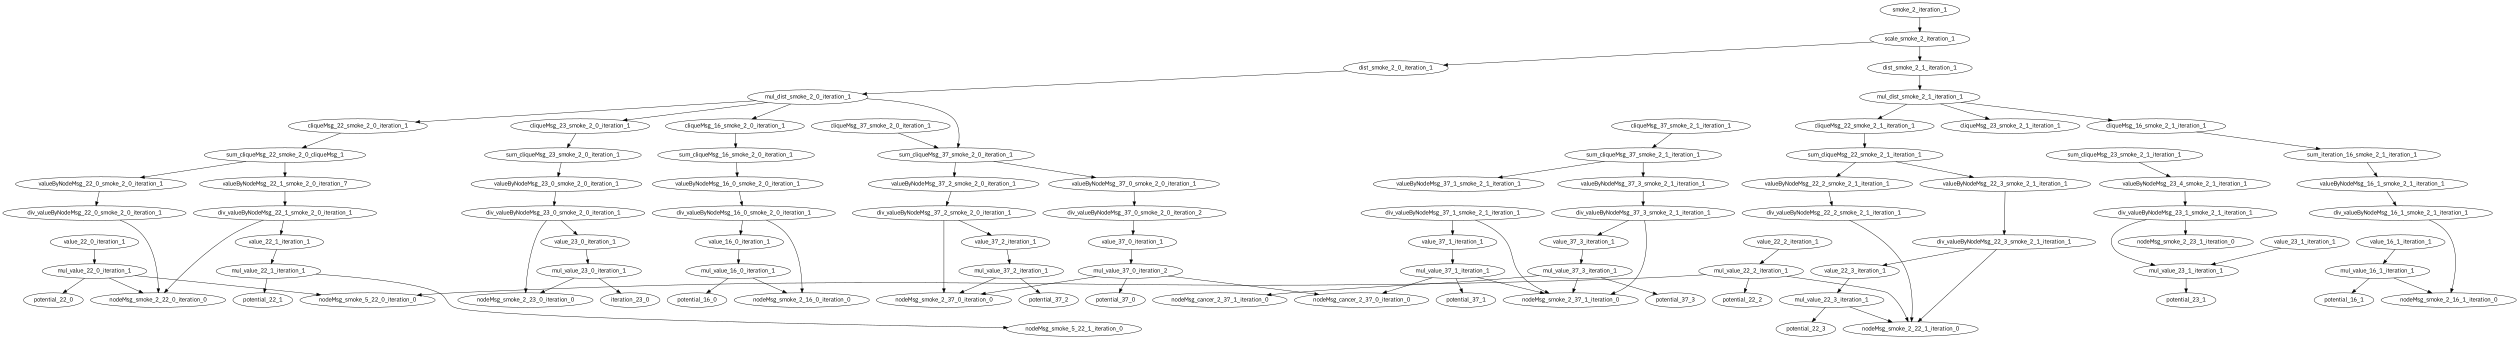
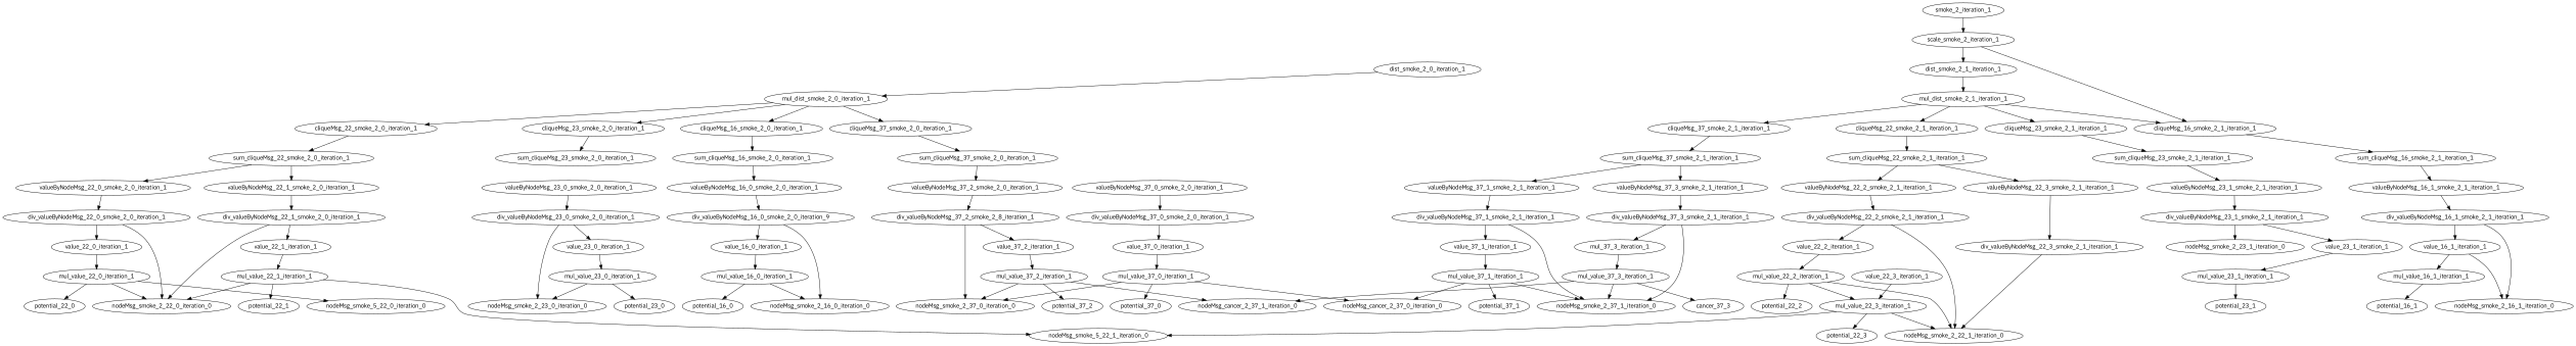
  digraph {
    fontname="IBM Plex Sans"
    node [fontname="IBM Plex Sans"]
    edge [fontname="IBM Plex Sans"]
    n1 [label=smoke_2_iteration_1]
    n2 [label=scale_smoke_2_iteration_1]
    n3 [label=dist_smoke_2_0_iteration_1]
    n4 [label=dist_smoke_2_1_iteration_1]
    n5 [label=mul_dist_smoke_2_0_iteration_1]
    n6 [label=mul_dist_smoke_2_1_iteration_1]
    n7 [label=cliqueMsg_16_smoke_2_0_iteration_1]
    n8 [label=cliqueMsg_22_smoke_2_0_iteration_1]
    n9 [label=cliqueMsg_23_smoke_2_0_iteration_1]
    n10 [label=cliqueMsg_37_smoke_2_0_iteration_1]
    n11 [label=sum_cliqueMsg_16_smoke_2_0_iteration_1]
-   n12 [label=sum_cliqueMsg_22_smoke_2_0_cliqueMsg_1]
+   n12 [label=sum_cliqueMsg_22_smoke_2_0_iteration_1]
    n13 [label=sum_cliqueMsg_23_smoke_2_0_iteration_1]
    n14 [label=sum_cliqueMsg_37_smoke_2_0_iteration_1]
    n15 [label=valueByNodeMsg_16_0_smoke_2_0_iteration_1]
-   n16 [label=div_valueByNodeMsg_16_0_smoke_2_0_iteration_1]
+   n16 [label=div_valueByNodeMsg_16_0_smoke_2_0_iteration_9]
    n17 [label=value_16_0_iteration_1]
    n18 [label=nodeMsg_smoke_2_16_0_iteration_0]
    n19 [label=mul_value_16_0_iteration_1]
    n20 [label=potential_16_0]
    n21 [label=valueByNodeMsg_22_0_smoke_2_0_iteration_1]
-   n22 [label=valueByNodeMsg_22_1_smoke_2_0_iteration_7]
+   n22 [label=valueByNodeMsg_22_1_smoke_2_0_iteration_1]
    n23 [label=div_valueByNodeMsg_22_0_smoke_2_0_iteration_1]
    n24 [label=div_valueByNodeMsg_22_1_smoke_2_0_iteration_1]
    n25 [label=value_22_0_iteration_1]
    n26 [label=nodeMsg_smoke_2_22_0_iteration_0]
    n27 [label=mul_value_22_0_iteration_1]
    n28 [label=potential_22_0]
    n29 [label=nodeMsg_smoke_5_22_0_iteration_0]
    n30 [label=value_22_1_iteration_1]
    n31 [label=mul_value_22_1_iteration_1]
    n32 [label=potential_22_1]
    n33 [label=nodeMsg_smoke_5_22_1_iteration_0]
    n34 [label=valueByNodeMsg_23_0_smoke_2_0_iteration_1]
    n35 [label=div_valueByNodeMsg_23_0_smoke_2_0_iteration_1]
    n36 [label=value_23_0_iteration_1]
    n37 [label=nodeMsg_smoke_2_23_0_iteration_0]
    n38 [label=mul_value_23_0_iteration_1]
-   n39 [label=iteration_23_0]
+   n39 [label=potential_23_0]
    n40 [label=valueByNodeMsg_37_0_smoke_2_0_iteration_1]
    n41 [label=valueByNodeMsg_37_2_smoke_2_0_iteration_1]
-   n42 [label=div_valueByNodeMsg_37_0_smoke_2_0_iteration_2]
-   n43 [label=div_valueByNodeMsg_37_2_smoke_2_0_iteration_1]
+   n42 [label=div_valueByNodeMsg_37_0_smoke_2_0_iteration_1]
+   n43 [label=div_valueByNodeMsg_37_2_smoke_2_8_iteration_1]
    n44 [label=value_37_0_iteration_1]
-   n45 [label=mul_value_37_0_iteration_2]
+   n45 [label=mul_value_37_0_iteration_1]
    n46 [label=nodeMsg_smoke_2_37_0_iteration_0]
    n47 [label=potential_37_0]
    n48 [label=nodeMsg_cancer_2_37_0_iteration_0]
    n49 [label=value_37_2_iteration_1]
    n50 [label=mul_value_37_2_iteration_1]
    n51 [label=potential_37_2]
    n52 [label=nodeMsg_cancer_2_37_1_iteration_0]
    n53 [label=cliqueMsg_16_smoke_2_1_iteration_1]
    n54 [label=cliqueMsg_22_smoke_2_1_iteration_1]
    n55 [label=cliqueMsg_23_smoke_2_1_iteration_1]
    n56 [label=cliqueMsg_37_smoke_2_1_iteration_1]
-   n57 [label=sum_iteration_16_smoke_2_1_iteration_1]
+   n57 [label=sum_cliqueMsg_16_smoke_2_1_iteration_1]
    n58 [label=sum_cliqueMsg_22_smoke_2_1_iteration_1]
    n59 [label=sum_cliqueMsg_23_smoke_2_1_iteration_1]
    n60 [label=sum_cliqueMsg_37_smoke_2_1_iteration_1]
    n61 [label=valueByNodeMsg_16_1_smoke_2_1_iteration_1]
    n62 [label=div_valueByNodeMsg_16_1_smoke_2_1_iteration_1]
    n63 [label=value_16_1_iteration_1]
    n64 [label=nodeMsg_smoke_2_16_1_iteration_0]
    n65 [label=mul_value_16_1_iteration_1]
    n66 [label=potential_16_1]
    n67 [label=valueByNodeMsg_22_2_smoke_2_1_iteration_1]
    n68 [label=valueByNodeMsg_22_3_smoke_2_1_iteration_1]
    n69 [label=div_valueByNodeMsg_22_2_smoke_2_1_iteration_1]
    n70 [label=div_valueByNodeMsg_22_3_smoke_2_1_iteration_1]
    n71 [label=value_22_2_iteration_1]
    n72 [label=nodeMsg_smoke_2_22_1_iteration_0]
    n73 [label=mul_value_22_2_iteration_1]
    n74 [label=potential_22_2]
    n75 [label=value_22_3_iteration_1]
    n76 [label=mul_value_22_3_iteration_1]
    n77 [label=potential_22_3]
-   n78 [label=valueByNodeMsg_23_4_smoke_2_1_iteration_1]
+   n78 [label=valueByNodeMsg_23_1_smoke_2_1_iteration_1]
    n79 [label=div_valueByNodeMsg_23_1_smoke_2_1_iteration_1]
    n80 [label=value_23_1_iteration_1]
    n81 [label=nodeMsg_smoke_2_23_1_iteration_0]
    n82 [label=mul_value_23_1_iteration_1]
    n83 [label=potential_23_1]
    n84 [label=valueByNodeMsg_37_1_smoke_2_1_iteration_1]
    n85 [label=valueByNodeMsg_37_3_smoke_2_1_iteration_1]
    n86 [label=div_valueByNodeMsg_37_1_smoke_2_1_iteration_1]
    n87 [label=div_valueByNodeMsg_37_3_smoke_2_1_iteration_1]
    n88 [label=value_37_1_iteration_1]
    n89 [label=nodeMsg_smoke_2_37_1_iteration_0]
    n90 [label=mul_value_37_1_iteration_1]
    n91 [label=potential_37_1]
-   n92 [label=value_37_3_iteration_1]
+   n92 [label=mul_37_3_iteration_1]
    n93 [label=mul_value_37_3_iteration_1]
-   n94 [label=potential_37_3]
+   n94 [label=cancer_37_3]
    n1 -> n2
-   n2 -> n3
+   n2 -> n53
    n2 -> n4
    n3 -> n5
    n4 -> n6
    n5 -> n7
    n5 -> n8
    n5 -> n9
-   n5 -> n14
+   n5 -> n10
    n6 -> n53
    n6 -> n54
    n6 -> n55
+   n6 -> n56
    n7 -> n11
    n8 -> n12
    n9 -> n13
    n10 -> n14
    n11 -> n15
    n12 -> n21
    n12 -> n22
-   n13 -> n34
-   n14 -> n40
    n14 -> n41
    n15 -> n16
    n16 -> n17
    n16 -> n18
    n17 -> n19
    n19 -> n18
    n19 -> n20
    n21 -> n23
    n22 -> n24
+   n23 -> n25
    n23 -> n26
    n24 -> n26
    n24 -> n30
    n25 -> n27
    n27 -> n26
    n27 -> n28
    n27 -> n29
    n30 -> n31
+   n31 -> n26
    n31 -> n32
    n31 -> n33
    n34 -> n35
    n35 -> n36
    n35 -> n37
    n36 -> n38
    n38 -> n37
    n38 -> n39
    n40 -> n42
    n41 -> n43
    n42 -> n44
    n43 -> n46
    n43 -> n49
    n44 -> n45
    n45 -> n46
    n45 -> n47
    n45 -> n48
    n49 -> n50
    n50 -> n46
    n50 -> n51
+   n50 -> n52
    n53 -> n57
    n54 -> n58
+   n55 -> n59
    n56 -> n60
    n57 -> n61
    n58 -> n67
    n58 -> n68
    n59 -> n78
    n60 -> n84
    n60 -> n85
    n61 -> n62
+   n62 -> n63
    n62 -> n64
    n63 -> n65
-   n65 -> n64
+   n63 -> n64
    n65 -> n66
    n67 -> n69
    n68 -> n70
+   n69 -> n71
    n69 -> n72
    n70 -> n72
-   n70 -> n75
    n71 -> n73
-   n73 -> n29
+   n73 -> n76
    n73 -> n72
    n73 -> n74
    n75 -> n76
+   n76 -> n33
    n76 -> n72
    n76 -> n77
    n78 -> n79
-   n79 -> n82
+   n79 -> n80
    n79 -> n81
    n80 -> n82
    n82 -> n83
+   n84 -> n86
    n85 -> n87
    n86 -> n88
    n86 -> n89
    n87 -> n89
    n87 -> n92
    n88 -> n90
    n90 -> n48
    n90 -> n89
    n90 -> n91
    n92 -> n93
    n93 -> n52
    n93 -> n89
    n93 -> n94
  }
